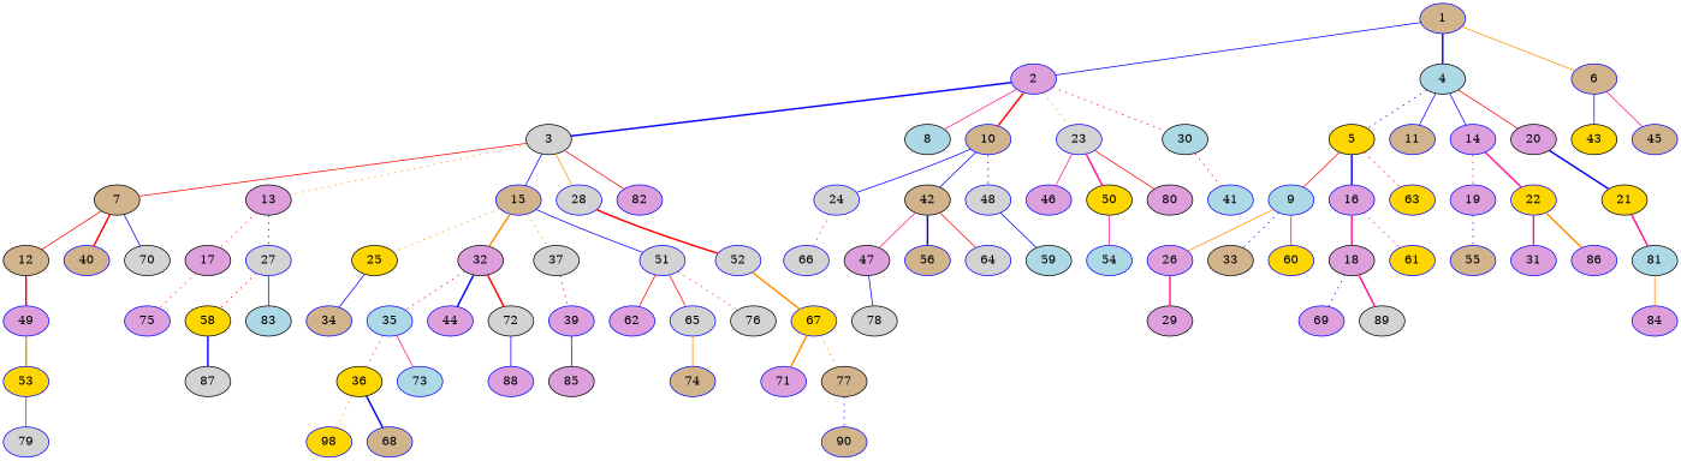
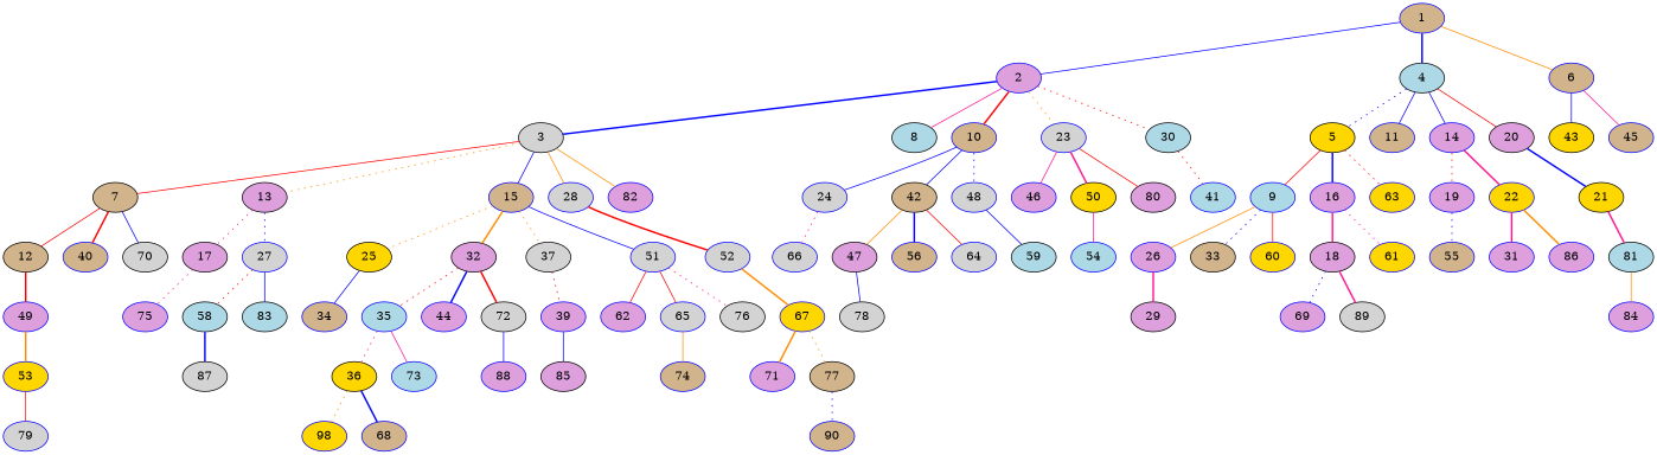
  graph {
    fontname="DejaVu Serif"
    node [color=blue fillcolor=plum fontname="DejaVu Serif" style=filled]
    edge [color=blue fontname="DejaVu Serif" style=solid]
    1 [fillcolor=tan]
    2
    4 [color=black fillcolor=lightblue]
    6 [fillcolor=tan]
    3 [color=black fillcolor=lightgrey]
    8 [color=black fillcolor=lightblue]
    10 [fillcolor=tan]
    23 [fillcolor=lightgrey]
    30 [color=black fillcolor=lightblue]
    5 [color=black fillcolor=gold]
    11 [fillcolor=tan]
    14
    20 [color=black]
    43 [color=black fillcolor=gold]
    45 [fillcolor=tan]
    7 [color=black fillcolor=tan]
    13 [color=black]
    15 [fillcolor=tan]
    28 [fillcolor=lightgrey]
    82
    24 [fillcolor=lightgrey]
    42 [color=black fillcolor=tan]
    48 [fillcolor=lightgrey]
    46
    50 [color=black fillcolor=gold]
    80 [color=black]
    41 [fillcolor=lightblue]
    9 [fillcolor=lightblue]
    16
    63 [fillcolor=gold]
    19
    22 [fillcolor=gold]
    21 [color=black fillcolor=gold]
    12 [color=black fillcolor=tan]
    40 [fillcolor=tan]
    70 [color=black fillcolor=lightgrey]
    17 [color=black]
    27 [fillcolor=lightgrey]
    25 [color=black fillcolor=gold]
    32 [color=black]
    37 [color=black fillcolor=lightgrey]
    51 [fillcolor=lightgrey]
    52 [fillcolor=lightgrey]
    66 [fillcolor=lightgrey]
    47 [color=black]
    56 [fillcolor=tan]
    64 [fillcolor=lightgrey]
    59 [color=black fillcolor=lightblue]
    54 [fillcolor=lightblue]
    49
    75
-   58 [color=black fillcolor=gold]
+   58 [color=black fillcolor=lightblue]
    83 [color=black fillcolor=lightblue]
    34 [fillcolor=tan]
    35 [fillcolor=lightblue]
    44
    72 [color=black fillcolor=lightgrey]
    39
    62
    65 [fillcolor=lightgrey]
    76 [color=black fillcolor=lightgrey]
    67 [fillcolor=gold]
    26
    33 [color=black fillcolor=tan]
    60 [fillcolor=gold]
    18 [color=black]
    61 [fillcolor=gold]
    55 [fillcolor=tan]
    31
    86
    81 [color=black fillcolor=lightblue]
    29 [color=black]
    69
    89 [color=black fillcolor=lightgrey]
    53 [fillcolor=gold]
    78 [color=black fillcolor=lightgrey]
    79 [fillcolor=lightgrey]
    87 [color=black fillcolor=lightgrey]
    36 [color=black fillcolor=gold]
    73 [fillcolor=lightblue]
    88
    85 [color=black]
    74 [fillcolor=tan]
    84
    71
    77 [color=black fillcolor=tan]
    n87 [fillcolor=gold label=98]
    68 [fillcolor=tan]
    90 [fillcolor=tan]
    1 -- 2
    1 -- 4 [style=bold]
    1 -- 6 [color=darkorange]
    2 -- 3 [style=bold]
    2 -- 8 [color=deeppink]
    2 -- 10 [color=red style=bold]
    2 -- 23 [color=darkorange style=dotted]
    2 -- 30 [color=red style=dotted]
    4 -- 5 [style=dotted]
    4 -- 11
    4 -- 14
    4 -- 20 [color=red]
    6 -- 43
    6 -- 45 [color=deeppink]
    3 -- 7 [color=red]
    3 -- 13 [color=darkorange style=dotted]
    3 -- 15
    3 -- 28 [color=darkorange]
-   3 -- 82 [color=red]
+   3 -- 82 [color=darkorange]
    10 -- 24
    10 -- 42
    10 -- 48 [style=dotted]
    23 -- 46 [color=deeppink]
    23 -- 50 [color=deeppink style=bold]
    23 -- 80 [color=red]
    30 -- 41 [color=red style=dotted]
    5 -- 9 [color=red]
    5 -- 16 [style=bold]
    5 -- 63 [color=red style=dotted]
    14 -- 19 [color=red style=dotted]
    14 -- 22 [color=deeppink style=bold]
    20 -- 21 [style=bold]
    7 -- 12 [color=red]
    7 -- 40 [color=red style=bold]
    7 -- 70
    13 -- 17 [color=deeppink style=dotted]
    13 -- 27 [style=dotted]
    15 -- 25 [color=darkorange style=dotted]
    15 -- 32 [color=darkorange style=bold]
    15 -- 37 [color=darkorange style=dotted]
    15 -- 51
    28 -- 52 [color=red style=bold]
    24 -- 66 [color=deeppink style=dotted]
-   42 -- 47 [color=deeppink]
+   42 -- 47 [color=darkorange]
    42 -- 56 [style=bold]
    42 -- 64 [color=red]
    48 -- 59
    50 -- 54 [color=deeppink]
    9 -- 26 [color=darkorange]
    9 -- 33 [style=dotted]
    9 -- 60 [color=red]
    16 -- 18 [color=deeppink style=bold]
    16 -- 61 [color=deeppink style=dotted]
    19 -- 55 [style=dotted]
    22 -- 31 [color=deeppink style=bold]
    22 -- 86 [color=darkorange style=bold]
    21 -- 81 [color=deeppink style=bold]
    12 -- 49 [color=red style=bold]
    17 -- 75 [color=deeppink style=dotted]
    27 -- 58 [color=red style=dotted]
    27 -- 83
    25 -- 34
    32 -- 35 [color=red style=dotted]
    32 -- 44 [style=bold]
    32 -- 72 [color=red style=bold]
    37 -- 39 [color=red style=dotted]
    51 -- 62 [color=red]
    51 -- 65 [color=red]
    51 -- 76 [color=deeppink style=dotted]
    52 -- 67 [color=darkorange style=bold]
    47 -- 78
    49 -- 53 [color=darkorange style=bold]
    58 -- 87 [style=bold]
    35 -- 36 [color=deeppink style=dotted]
    35 -- 73 [color=deeppink]
    72 -- 88
    39 -- 85
    65 -- 74 [color=darkorange]
    67 -- 71 [color=darkorange style=bold]
    67 -- 77 [color=darkorange style=dotted]
    26 -- 29 [color=deeppink style=bold]
    18 -- 69 [style=dotted]
    18 -- 89 [color=deeppink style=bold]
    81 -- 84 [color=darkorange]
    53 -- 79 [color=red]
    36 -- n87 [color=darkorange style=dotted]
    36 -- 68 [style=bold]
    77 -- 90 [style=dotted]
  }
